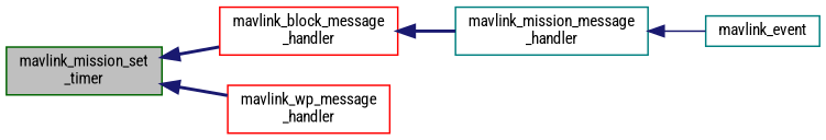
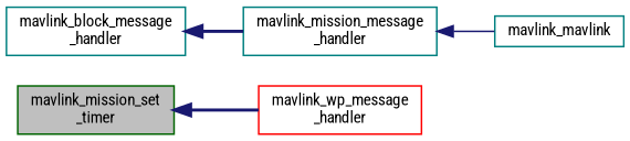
  digraph {
    fontname="Roboto Condensed"
    rankdir=LR
    node [color=red fillcolor=white fontname="Roboto Condensed" fontsize=10 shape=record style=filled]
    edge [color=midnightblue dir=back fontname="Roboto Condensed" fontsize=10 labelfontname=FreeSans labelfontsize=10 style=bold]
    n1 [color=darkgreen fillcolor=grey75 fontcolor=black height=0.2 label="mavlink_mission_set\l_timer" width=0.4]
-   n2 [height=0.2 label="mavlink_block_message\l_handler" width=0.4]
+   n2 [color=teal height=0.2 label="mavlink_block_message\l_handler" width=0.4]
    n3 [height=0.2 label="mavlink_wp_message\l_handler" width=0.4]
    n4 [color=teal height=0.2 label="mavlink_mission_message\l_handler" width=0.4]
-   n5 [color=teal height=0.2 label=mavlink_event width=0.4]
-   n1 -> n2
+   n5 [color=teal height=0.2 label=mavlink_mavlink width=0.4]
    n1 -> n3
    n2 -> n4
    n4 -> n5 [style=solid]
  }
